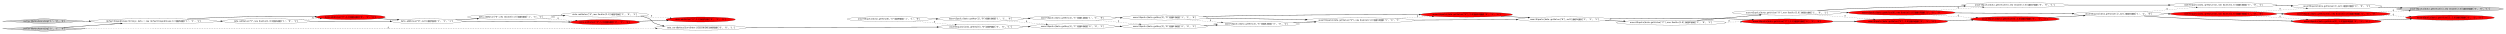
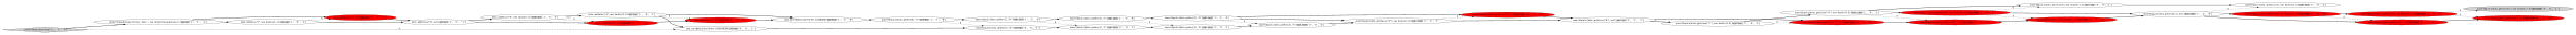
  digraph {
    fontname="JetBrains Mono"
    rankdir=LR
    node [fillcolor=white fontname="JetBrains Mono" shape=ellipse style=filled]
    edge [fontname="JetBrains Mono" style=bold]
    n1 [label="data.addValue(\"D\",new Double(3.0))@@@6@@@['1', '0', '1']"]
    n2 [fillcolor=red label="data.addValue(\"D\",3.0)@@@6@@@['0', '1', '0']"]
    n3 [label="data.addValue(\"A\",new Double(2.0))@@@7@@@['1', '0', '1']"]
    n4 [fillcolor=red label="data.addValue(\"A\",2.0)@@@7@@@['0', '1', '0']"]
+   n5 [label="data.sortByKeys(SortOrder.ASCENDING)@@@8@@@['1', '1', '0']"]
    n6 [label="data.sortByKeys(SortOrder.DESCENDING)@@@8@@@['0', '0', '1']"]
    n7 [fillcolor=red label="assertEquals(data.getValue(3),3.0)@@@20@@@['0', '1', '0']"]
    n8 [label="data.addValue(\"B\",null)@@@5@@@['1', '1', '1']"]
    n9 [label="assertEquals(data.getValue(\"A\"),new Double(2.0))@@@13@@@['1', '0', '1']"]
    n10 [label="assertEquals(data.getValue(\"B\"),null)@@@14@@@['1', '1', '1']"]
    n11 [fillcolor=red label="assertEquals(data.getValue(\"A\"),2.0)@@@13@@@['0', '1', '0']"]
    n12 [fillcolor=red label="assertEquals(data.getValue(\"C\"),1.0)@@@15@@@['0', '1', '0']"]
    n13 [label="assertEquals(data.getValue(\"C\"),new Double(1.0))@@@15@@@['1', '0', '1']"]
    n14 [fillcolor=red label="assertEquals(data.getValue(\"D\"),3.0)@@@16@@@['0', '1', '0']"]
    n15 [label="assertEquals(data.getValue(\"D\"),new Double(3.0))@@@16@@@['1', '0', '1']"]
    n16 [fillcolor=lightgray label="assertEquals(data.getValue(3),new Double(2.0))@@@20@@@['0', '0', '1']"]
    n17 [label="assertEquals(data.getKey(1),\"B\")@@@10@@@['1', '1', '0']"]
    n18 [label="assertEquals(data.getKey(1),\"C\")@@@10@@@['0', '0', '1']"]
    n19 [label="assertEquals(data.getKey(2),\"C\")@@@11@@@['1', '1', '0']"]
    n20 [label="assertEquals(data.getKey(2),\"B\")@@@11@@@['0', '0', '1']"]
    n21 [label="assertEquals(data.getKey(3),\"D\")@@@12@@@['1', '1', '0']"]
-   n22 [fillcolor=lightgray label="testSortByKeyAscending['1', '0', '0']" shape=diamond]
    n23 [label="DefaultKeyedValues<String> data = new DefaultKeyedValues<>()@@@3@@@['1', '1', '1']"]
    n24 [fillcolor=red label="data.addValue(\"C\",1.0)@@@4@@@['0', '1', '0']"]
    n25 [label="data.addValue(\"C\",new Double(1.0))@@@4@@@['1', '0', '1']"]
    n26 [label="assertEquals(data.getKey(3),\"A\")@@@12@@@['0', '0', '1']"]
    n27 [label="assertEquals(data.getValue(1),null)@@@18@@@['1', '1', '0']"]
    n28 [label="assertEquals(data.getValue(1),new Double(1.0))@@@18@@@['0', '0', '1']"]
    n29 [fillcolor=red label="assertEquals(data.getValue(2),new Double(1.0))@@@19@@@['1', '0', '0']"]
    n30 [fillcolor=red label="assertEquals(data.getValue(2),1.0)@@@19@@@['0', '1', '0']"]
-   n31 [label="assertEquals(data.getValue(2),null)@@@19@@@['0', '0', '1']"]
    n32 [fillcolor=red label="assertEquals(data.getValue(3),new Double(3.0))@@@20@@@['1', '0', '0']"]
    n33 [fillcolor=red label="assertEquals(data.getValue(0),new Double(2.0))@@@17@@@['1', '0', '0']"]
    n34 [label="assertEquals(data.getValue(0),new Double(3.0))@@@17@@@['0', '0', '1']"]
    n35 [fillcolor=red label="assertEquals(data.getValue(0),2.0)@@@17@@@['0', '1', '0']"]
    n36 [label="assertEquals(data.getKey(0),\"A\")@@@9@@@['1', '1', '0']"]
    n37 [label="assertEquals(data.getKey(0),\"D\")@@@9@@@['0', '0', '1']"]
    n38 [fillcolor=lightgray label="testSortByKeyAscending['0', '1', '0']" shape=diamond]
    n1 -> n2 [label=0 style=dashed]
    n1 -> n3
    n2 -> n4
    n3 -> n4 [label=0 style=dashed]
+   n3 -> n5
    n3 -> n6
+   n4 -> n5
+   n5 -> n36
    n6 -> n37
    n8 -> n1
    n8 -> n2
    n9 -> n10
    n9 -> n11 [label=0 style=dashed]
    n10 -> n12
    n10 -> n13
    n11 -> n10
    n12 -> n14
    n13 -> n12 [label=0 style=dashed]
    n13 -> n15
    n14 -> n35
    n15 -> n14 [label=0 style=dashed]
    n15 -> n33
    n15 -> n34
    n17 -> n18 [label=0 style=dashed]
    n17 -> n19
    n18 -> n20
    n19 -> n20 [label=0 style=dashed]
    n19 -> n21
    n20 -> n26
    n21 -> n9
    n21 -> n11
    n21 -> n26 [label=0 style=dashed]
-   n22 -> n23
    n23 -> n24
    n23 -> n25
    n24 -> n8
    n25 -> n8
    n25 -> n24 [label=0 style=dashed]
    n26 -> n9
    n27 -> n28 [label=0 style=dashed]
    n27 -> n29
    n27 -> n30
-   n28 -> n31
    n29 -> n30 [label=0 style=dashed]
-   n29 -> n31 [label=0 style=dashed]
    n29 -> n32
    n30 -> n7
-   n31 -> n16
    n32 -> n7 [label=0 style=dashed]
    n32 -> n16 [label=0 style=dashed]
    n33 -> n27
    n33 -> n34 [label=0 style=dashed]
    n33 -> n35 [label=0 style=dashed]
    n34 -> n28
    n35 -> n27
    n36 -> n17
    n36 -> n37 [label=0 style=dashed]
    n37 -> n18
    n38 -> n6 [label=0 style=dashed]
    n38 -> n23
  }
